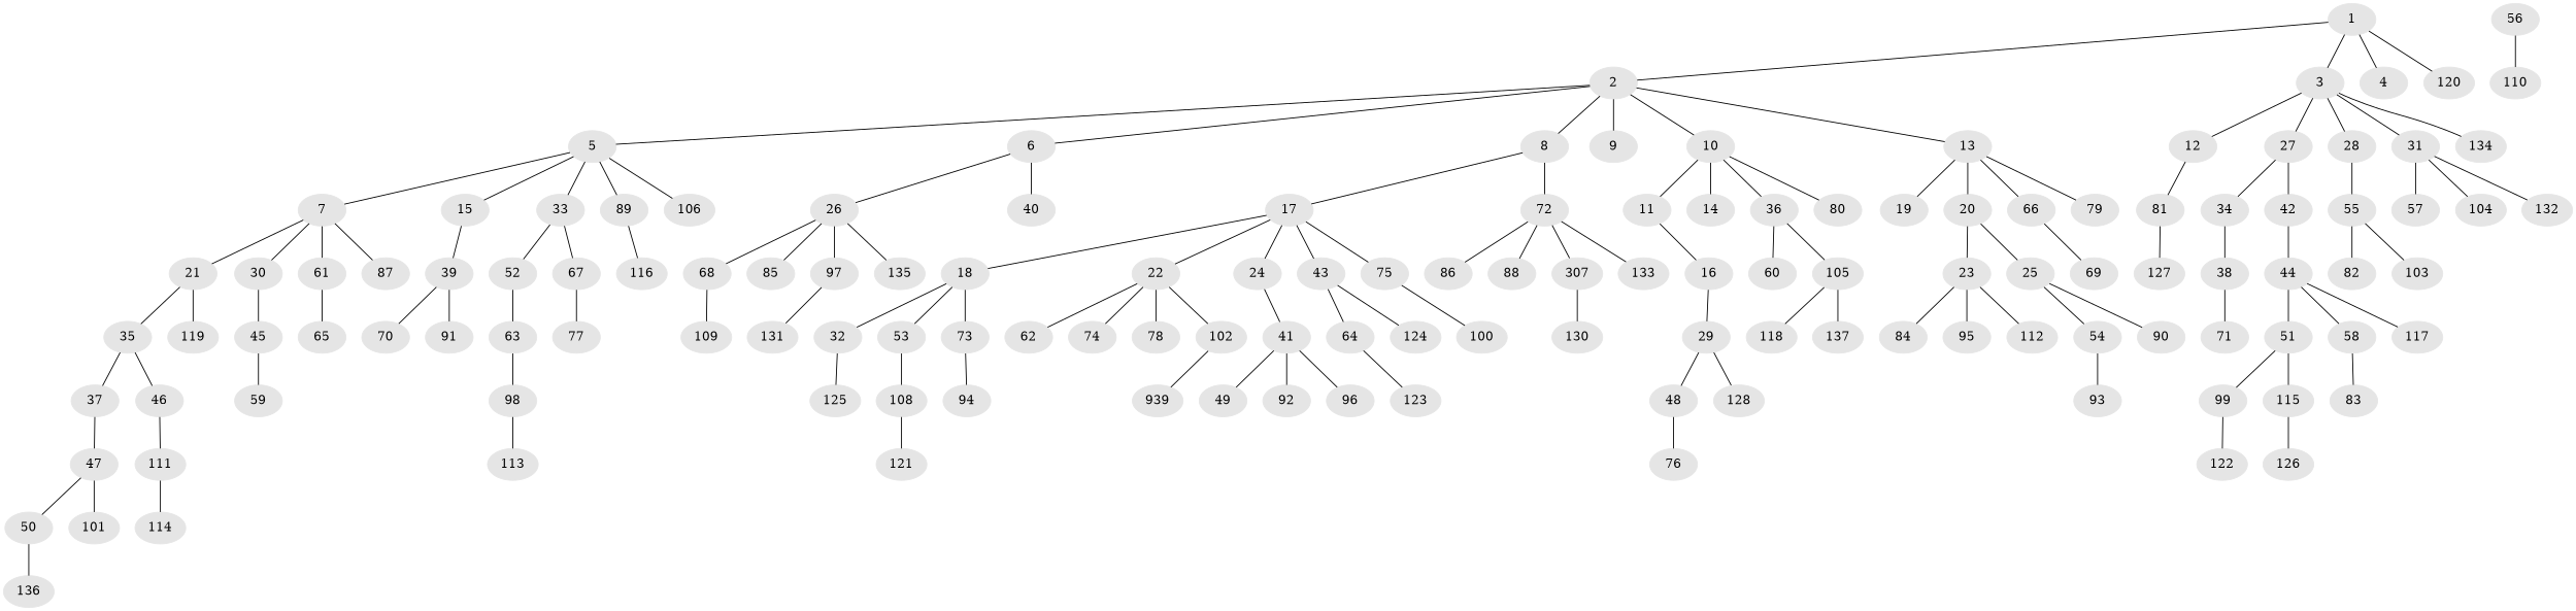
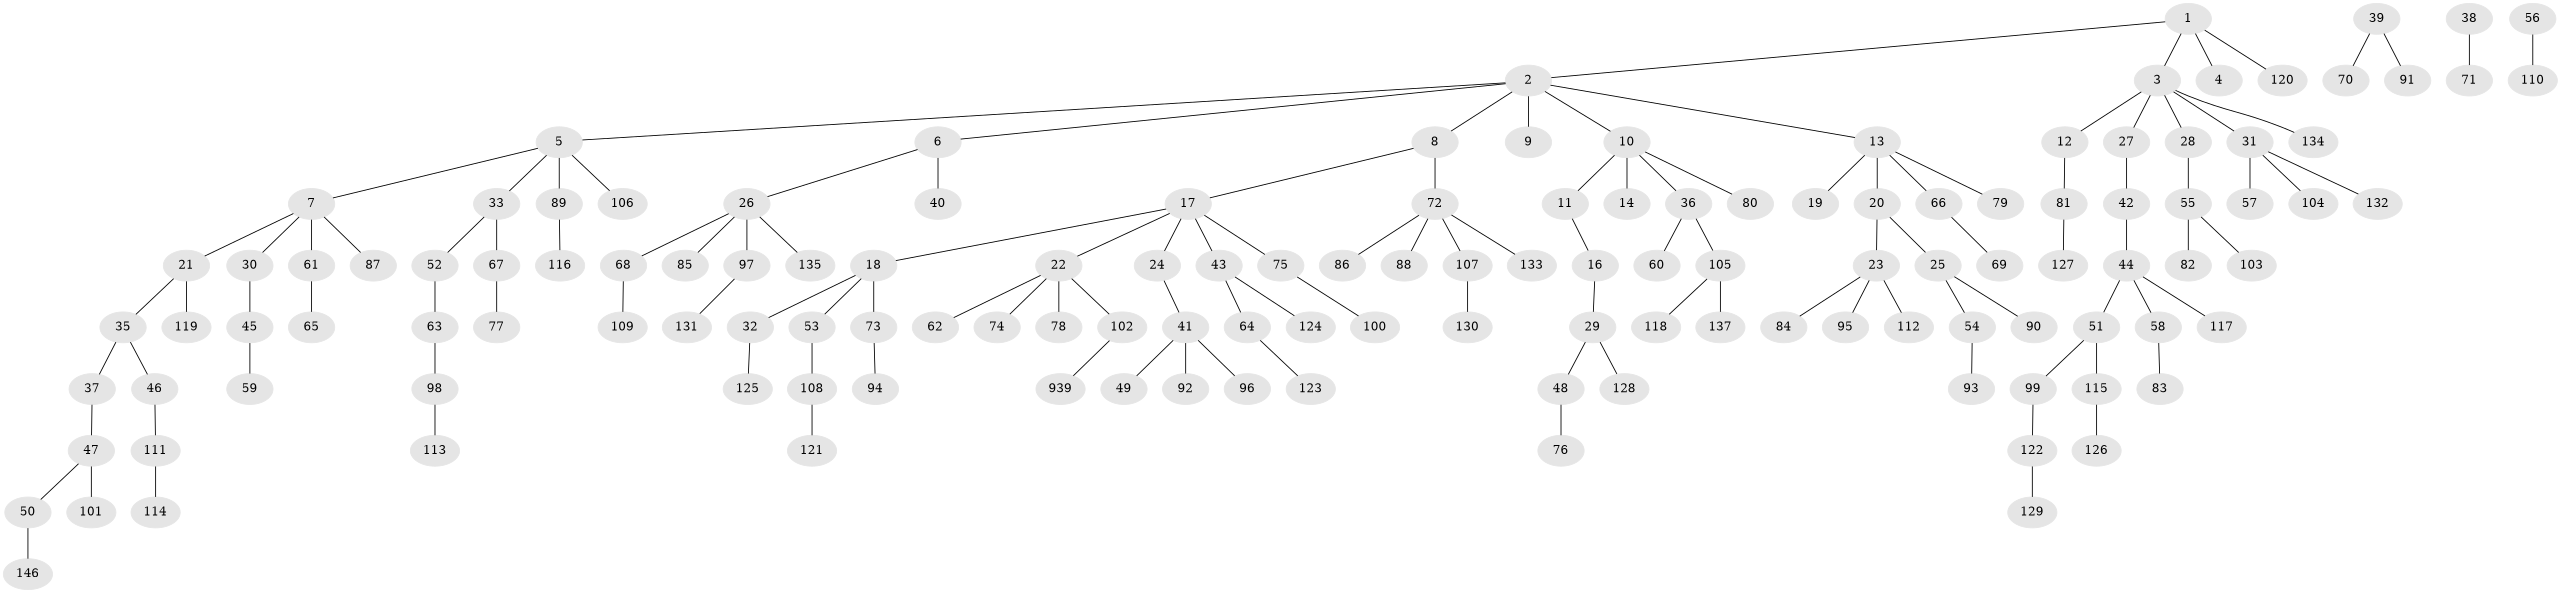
  graph {
    node [color=gray90 style=filled]
    1
    2
    3
    4
    120
    5
    6
    8
    9
    10
    13
    12
    27
    28
    31
    134
    7
-   15
    33
    89
    106
    26
    40
    17
    72
    11
    14
    36
    80
    19
    20
    66
    79
    81
-   34
    42
    55
    57
    104
    132
    21
    30
    61
    87
    39
    52
    67
    116
    68
    85
    97
    135
    35
    119
    45
    65
    18
    22
    24
    43
    75
    86
    88
-   107 [label=307]
+   107
    133
    16
    60
    105
    29
    127
    23
    25
    69
    70
    91
    48
    128
    32
    53
    73
    62
    74
    78
    102
    41
    64
    124
    100
    125
    108
    94
    84
    95
    112
    54
    90
    37
    46
    n99 [label=939]
    49
    92
    96
    93
    109
    131
    38
    44
    82
    103
    76
    59
    63
    77
    71
    47
    111
    118
    137
    50
    101
    56
    110
    51
    58
    117
    123
    99
    115
    83
    114
-   136
+   136 [label=146]
    122
    126
    98
    121
    113
    130
+   129
    1 -- 2
    1 -- 3
    1 -- 4
    1 -- 120
    2 -- 5
    2 -- 6
    2 -- 8
    2 -- 9
    2 -- 10
    2 -- 13
    3 -- 12
    3 -- 27
    3 -- 28
    3 -- 31
    3 -- 134
    5 -- 7
-   5 -- 15
    5 -- 33
    5 -- 89
    5 -- 106
    6 -- 26
    6 -- 40
    8 -- 17
    8 -- 72
    10 -- 11
    10 -- 14
    10 -- 36
    10 -- 80
    13 -- 19
    13 -- 20
    13 -- 66
    13 -- 79
    12 -- 81
-   27 -- 34
    27 -- 42
    28 -- 55
    31 -- 57
    31 -- 104
    31 -- 132
    7 -- 21
    7 -- 30
    7 -- 61
    7 -- 87
-   15 -- 39
    33 -- 52
    33 -- 67
    89 -- 116
    26 -- 68
    26 -- 85
    26 -- 97
    26 -- 135
    17 -- 18
    17 -- 22
    17 -- 24
    17 -- 43
    17 -- 75
    72 -- 86
    72 -- 88
    72 -- 107
    72 -- 133
    11 -- 16
    36 -- 60
    36 -- 105
    20 -- 23
    20 -- 25
    66 -- 69
    81 -- 127
-   34 -- 38
    42 -- 44
    55 -- 82
    55 -- 103
    21 -- 35
    21 -- 119
    30 -- 45
    61 -- 65
    39 -- 70
    39 -- 91
    52 -- 63
    67 -- 77
    68 -- 109
    97 -- 131
    35 -- 37
    35 -- 46
    45 -- 59
    18 -- 32
    18 -- 53
    18 -- 73
    22 -- 62
    22 -- 74
    22 -- 78
    22 -- 102
    24 -- 41
    43 -- 64
    43 -- 124
    75 -- 100
    107 -- 130
    16 -- 29
    105 -- 118
    105 -- 137
    29 -- 48
    29 -- 128
    23 -- 84
    23 -- 95
    23 -- 112
    25 -- 54
    25 -- 90
    48 -- 76
    32 -- 125
    53 -- 108
    73 -- 94
    102 -- n99
    41 -- 49
    41 -- 92
    41 -- 96
    64 -- 123
    108 -- 121
    54 -- 93
    37 -- 47
    46 -- 111
    38 -- 71
    44 -- 51
    44 -- 58
    44 -- 117
    63 -- 98
    47 -- 50
    47 -- 101
    111 -- 114
    50 -- 136
    56 -- 110
    51 -- 99
    51 -- 115
    58 -- 83
    99 -- 122
    115 -- 126
+   122 -- 129
    98 -- 113
  }
